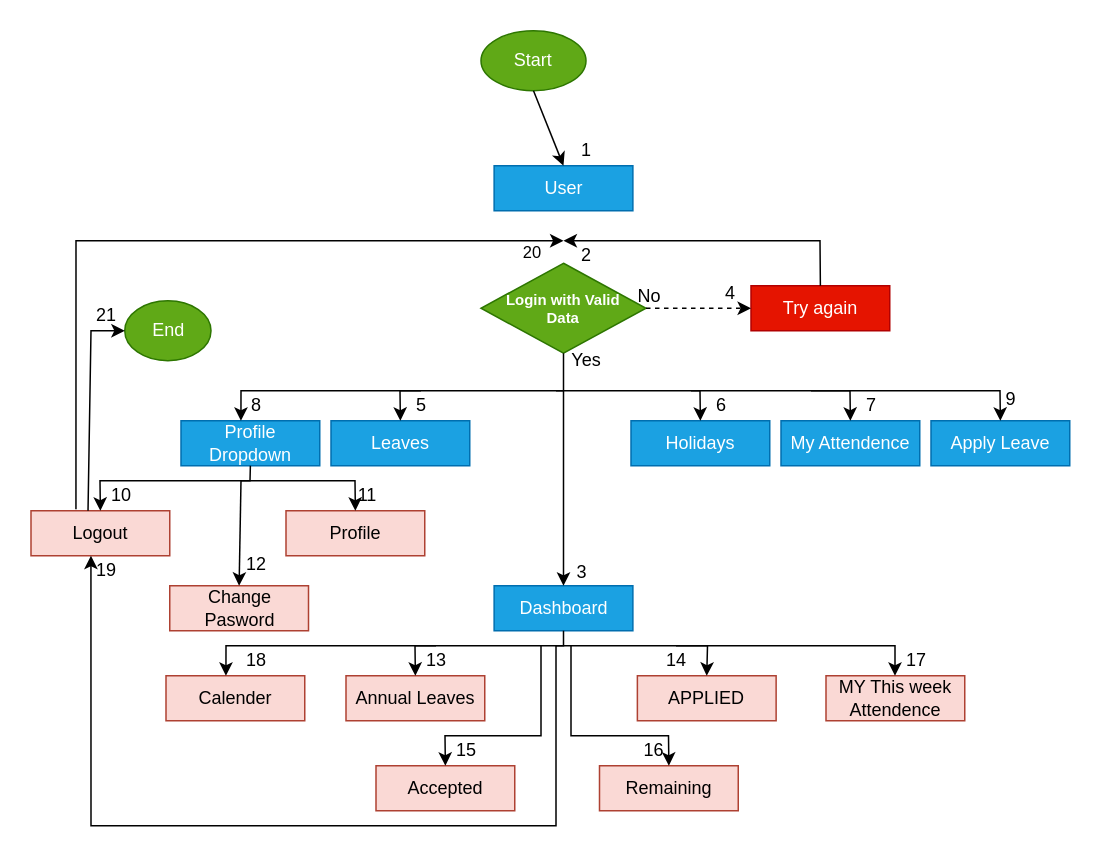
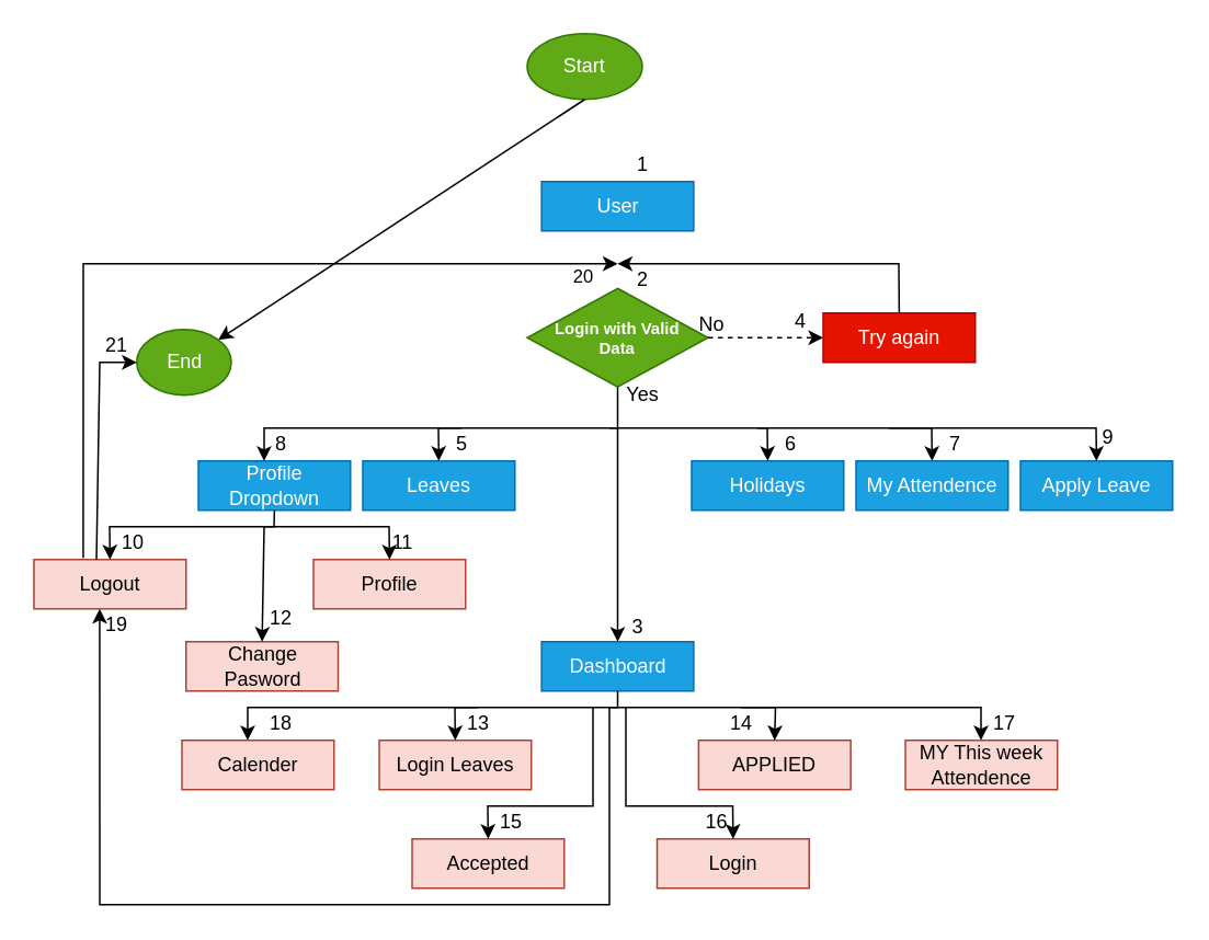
  <mxCell id="0" />
  <mxCell id="1" parent="0" />
  <mxCell id="2" value="Start" style="ellipse;whiteSpace=wrap;html=1;fillColor=#60a917;fontColor=#ffffff;strokeColor=#2D7600;" parent="1" vertex="1"><mxGeometry x="320" y="20" width="70" height="40" as="geometry" /></mxCell>
  <mxCell id="3" value="User" style="rounded=0;whiteSpace=wrap;html=1;fillColor=#1ba1e2;fontColor=#ffffff;strokeColor=#006EAF;" parent="1" vertex="1"><mxGeometry x="328.75" y="110" width="92.5" height="30" as="geometry" /></mxCell>
  <mxCell id="4" value="&lt;h5&gt;Login with Valid&lt;br&gt;Data&lt;/h5&gt;" style="rhombus;whiteSpace=wrap;html=1;fillColor=#60a917;fontColor=#ffffff;strokeColor=#2D7600;" parent="1" vertex="1"><mxGeometry x="320" y="175" width="110" height="60" as="geometry" /></mxCell>
  <mxCell id="5" value="Try again" style="rounded=0;whiteSpace=wrap;html=1;fillColor=#e51400;fontColor=#ffffff;strokeColor=#B20000;" parent="1" vertex="1"><mxGeometry x="500" y="190" width="92.5" height="30" as="geometry" /></mxCell>
  <mxCell id="6" value="Dashboard" style="rounded=0;whiteSpace=wrap;html=1;fillColor=#1ba1e2;fontColor=#ffffff;strokeColor=#006EAF;" parent="1" vertex="1"><mxGeometry x="328.75" y="390" width="92.5" height="30" as="geometry" /></mxCell>
  <mxCell id="7" value="Leaves" style="rounded=0;whiteSpace=wrap;html=1;fillColor=#1ba1e2;fontColor=#ffffff;strokeColor=#006EAF;" parent="1" vertex="1"><mxGeometry x="220" y="280" width="92.5" height="30" as="geometry" /></mxCell>
  <mxCell id="8" value="Holidays" style="rounded=0;whiteSpace=wrap;html=1;fillColor=#1ba1e2;fontColor=#ffffff;strokeColor=#006EAF;" parent="1" vertex="1"><mxGeometry x="420" y="280" width="92.5" height="30" as="geometry" /></mxCell>
  <mxCell id="9" value="My Attendence" style="rounded=0;whiteSpace=wrap;html=1;fillColor=#1ba1e2;fontColor=#ffffff;strokeColor=#006EAF;" parent="1" vertex="1"><mxGeometry x="520" y="280" width="92.5" height="30" as="geometry" /></mxCell>
  <mxCell id="10" value="Profile Dropdown" style="rounded=0;whiteSpace=wrap;html=1;fillColor=#1ba1e2;fontColor=#ffffff;strokeColor=#006EAF;" parent="1" vertex="1"><mxGeometry x="120" y="280" width="92.5" height="30" as="geometry" /></mxCell>
  <mxCell id="11" value="Apply Leave" style="rounded=0;whiteSpace=wrap;html=1;fillColor=#1ba1e2;fontColor=#ffffff;strokeColor=#006EAF;" parent="1" vertex="1"><mxGeometry x="620" y="280" width="92.5" height="30" as="geometry" /></mxCell>
- <mxCell id="12" value="Annual Leaves" style="rounded=0;whiteSpace=wrap;html=1;fillColor=#fad9d5;strokeColor=#ae4132;" parent="1" vertex="1"><mxGeometry x="230" y="450" width="92.5" height="30" as="geometry" /></mxCell>
+ <mxCell id="12" value="Login Leaves" style="rounded=0;whiteSpace=wrap;html=1;fillColor=#fad9d5;strokeColor=#ae4132;" parent="1" vertex="1"><mxGeometry x="230" y="450" width="92.5" height="30" as="geometry" /></mxCell>
  <mxCell id="13" value="Accepted" style="rounded=0;whiteSpace=wrap;html=1;fillColor=#fad9d5;strokeColor=#ae4132;" parent="1" vertex="1"><mxGeometry x="250" y="510" width="92.5" height="30" as="geometry" /></mxCell>
  <mxCell id="14" value="APPLIED" style="rounded=0;whiteSpace=wrap;html=1;fillColor=#fad9d5;strokeColor=#ae4132;" parent="1" vertex="1"><mxGeometry x="424.25" y="450" width="92.5" height="30" as="geometry" /></mxCell>
- <mxCell id="15" value="Remaining" style="rounded=0;whiteSpace=wrap;html=1;fillColor=#fad9d5;strokeColor=#ae4132;" parent="1" vertex="1"><mxGeometry x="399" y="510" width="92.5" height="30" as="geometry" /></mxCell>
- <mxCell id="16" value="" style="endArrow=classic;html=1;rounded=0;entryX=0.5;entryY=0;entryDx=0;entryDy=0;exitX=0.5;exitY=1;exitDx=0;exitDy=0;" parent="1" source="2" target="3" edge="1"><mxGeometry width="50" height="50" relative="1" as="geometry"><mxPoint x="390" y="100" as="sourcePoint" /><mxPoint x="470" y="210" as="targetPoint" /></mxGeometry></mxCell>
+ <mxCell id="15" value="Login" style="rounded=0;whiteSpace=wrap;html=1;fillColor=#fad9d5;strokeColor=#ae4132;" parent="1" vertex="1"><mxGeometry x="399" y="510" width="92.5" height="30" as="geometry" /></mxCell>
+ <mxCell id="16" value="" style="endArrow=classic;html=1;rounded=0;exitX=0.5;exitY=1;exitDx=0;exitDy=0;" parent="1" source="2" target="44" edge="1"><mxGeometry width="50" height="50" relative="1" as="geometry"><mxPoint x="390" y="100" as="sourcePoint" /><mxPoint x="470" y="210" as="targetPoint" /></mxGeometry></mxCell>
  <mxCell id="17" value="" style="endArrow=classic;html=1;rounded=0;exitX=0.5;exitY=1;exitDx=0;exitDy=0;entryX=0.5;entryY=0;entryDx=0;entryDy=0;" parent="1" source="4" target="6" edge="1"><mxGeometry width="50" height="50" relative="1" as="geometry"><mxPoint x="370" y="280" as="sourcePoint" /><mxPoint x="420" y="230" as="targetPoint" /></mxGeometry></mxCell>
  <mxCell id="18" value="" style="endArrow=classic;html=1;rounded=0;entryX=0;entryY=0.5;entryDx=0;entryDy=0;dashed=1;" parent="1" source="4" target="5" edge="1"><mxGeometry width="50" height="50" relative="1" as="geometry"><mxPoint x="460" y="240" as="sourcePoint" /><mxPoint x="510" y="190" as="targetPoint" /></mxGeometry></mxCell>
  <mxCell id="19" value="" style="endArrow=classic;html=1;rounded=0;entryX=0.5;entryY=0;entryDx=0;entryDy=0;" parent="1" target="7" edge="1"><mxGeometry width="50" height="50" relative="1" as="geometry"><mxPoint x="375" y="260" as="sourcePoint" /><mxPoint x="261.25" y="280" as="targetPoint" /><Array as="points"><mxPoint x="266" y="260" /></Array></mxGeometry></mxCell>
  <mxCell id="20" value="" style="endArrow=classic;html=1;rounded=0;entryX=0.5;entryY=0;entryDx=0;entryDy=0;" parent="1" target="8" edge="1"><mxGeometry width="50" height="50" relative="1" as="geometry"><mxPoint x="370" y="260" as="sourcePoint" /><mxPoint x="460" y="210" as="targetPoint" /><Array as="points"><mxPoint x="466" y="260" /></Array></mxGeometry></mxCell>
  <mxCell id="21" value="" style="endArrow=classic;html=1;rounded=0;entryX=0.5;entryY=0;entryDx=0;entryDy=0;" parent="1" target="9" edge="1"><mxGeometry width="50" height="50" relative="1" as="geometry"><mxPoint x="460" y="260" as="sourcePoint" /><mxPoint x="410" y="120" as="targetPoint" /><Array as="points"><mxPoint x="566" y="260" /></Array></mxGeometry></mxCell>
  <mxCell id="22" value="" style="endArrow=classic;html=1;rounded=0;entryX=0.5;entryY=0;entryDx=0;entryDy=0;" parent="1" target="11" edge="1"><mxGeometry width="50" height="50" relative="1" as="geometry"><mxPoint x="540" y="260" as="sourcePoint" /><mxPoint x="660" y="220" as="targetPoint" /><Array as="points"><mxPoint x="666" y="260" /></Array></mxGeometry></mxCell>
  <mxCell id="23" value="" style="endArrow=classic;html=1;rounded=0;entryX=0.432;entryY=0;entryDx=0;entryDy=0;entryPerimeter=0;" parent="1" target="10" edge="1"><mxGeometry width="50" height="50" relative="1" as="geometry"><mxPoint x="280" y="260" as="sourcePoint" /><mxPoint x="230" y="190" as="targetPoint" /><Array as="points"><mxPoint x="160" y="260" /></Array></mxGeometry></mxCell>
  <mxCell id="24" value="MY This week Attendence" style="rounded=0;whiteSpace=wrap;html=1;fillColor=#fad9d5;strokeColor=#ae4132;" parent="1" vertex="1"><mxGeometry x="550" y="450" width="92.5" height="30" as="geometry" /></mxCell>
  <mxCell id="25" value="Calender" style="rounded=0;whiteSpace=wrap;html=1;fillColor=#fad9d5;strokeColor=#ae4132;" parent="1" vertex="1"><mxGeometry x="110" y="450" width="92.5" height="30" as="geometry" /></mxCell>
  <mxCell id="26" value="" style="endArrow=classic;html=1;rounded=0;exitX=0.5;exitY=1;exitDx=0;exitDy=0;entryX=0.5;entryY=0;entryDx=0;entryDy=0;" parent="1" source="6" target="12" edge="1"><mxGeometry width="50" height="50" relative="1" as="geometry"><mxPoint x="420" y="460" as="sourcePoint" /><mxPoint x="470" y="410" as="targetPoint" /><Array as="points"><mxPoint x="375" y="430" /><mxPoint x="276" y="430" /></Array></mxGeometry></mxCell>
  <mxCell id="27" value="" style="endArrow=classic;html=1;rounded=0;entryX=0.5;entryY=0;entryDx=0;entryDy=0;" parent="1" target="14" edge="1"><mxGeometry width="50" height="50" relative="1" as="geometry"><mxPoint x="370" y="430" as="sourcePoint" /><mxPoint x="430" y="420" as="targetPoint" /><Array as="points"><mxPoint x="471" y="430" /></Array></mxGeometry></mxCell>
  <mxCell id="28" value="" style="endArrow=classic;html=1;rounded=0;" parent="1" edge="1"><mxGeometry width="50" height="50" relative="1" as="geometry"><mxPoint x="450" y="430" as="sourcePoint" /><mxPoint x="596" y="450" as="targetPoint" /><Array as="points"><mxPoint x="596" y="430" /></Array></mxGeometry></mxCell>
  <mxCell id="29" value="" style="endArrow=classic;html=1;rounded=0;entryX=0.432;entryY=0;entryDx=0;entryDy=0;entryPerimeter=0;" parent="1" target="25" edge="1"><mxGeometry width="50" height="50" relative="1" as="geometry"><mxPoint x="290" y="430" as="sourcePoint" /><mxPoint x="250" y="380" as="targetPoint" /><Array as="points"><mxPoint x="150" y="430" /></Array></mxGeometry></mxCell>
  <mxCell id="30" value="" style="endArrow=classic;html=1;rounded=0;entryX=0.5;entryY=0;entryDx=0;entryDy=0;" parent="1" target="13" edge="1"><mxGeometry width="50" height="50" relative="1" as="geometry"><mxPoint x="360" y="430" as="sourcePoint" /><mxPoint x="302.25" y="510" as="targetPoint" /><Array as="points"><mxPoint x="360" y="490" /><mxPoint x="296" y="490" /></Array></mxGeometry></mxCell>
  <mxCell id="31" value="" style="endArrow=classic;html=1;rounded=0;entryX=0.5;entryY=0;entryDx=0;entryDy=0;" parent="1" target="15" edge="1"><mxGeometry width="50" height="50" relative="1" as="geometry"><mxPoint x="380" y="430" as="sourcePoint" /><mxPoint x="440.25" y="510" as="targetPoint" /><Array as="points"><mxPoint x="380" y="490" /><mxPoint x="445" y="490" /></Array></mxGeometry></mxCell>
  <mxCell id="32" value="Profile" style="rounded=0;whiteSpace=wrap;html=1;fillColor=#fad9d5;strokeColor=#ae4132;" parent="1" vertex="1"><mxGeometry x="190" y="340" width="92.5" height="30" as="geometry" /></mxCell>
  <mxCell id="33" value="Change Pasword" style="rounded=0;whiteSpace=wrap;html=1;fillColor=#fad9d5;strokeColor=#ae4132;" parent="1" vertex="1"><mxGeometry x="112.5" y="390" width="92.5" height="30" as="geometry" /></mxCell>
  <mxCell id="34" value="Logout" style="rounded=0;whiteSpace=wrap;html=1;fillColor=#fad9d5;strokeColor=#ae4132;" parent="1" vertex="1"><mxGeometry y="340" width="92.5" height="30" as="geometry" x="20" /></mxCell>
  <mxCell id="35" value="" style="endArrow=classic;html=1;rounded=0;exitX=0.5;exitY=1;exitDx=0;exitDy=0;entryX=0.5;entryY=0;entryDx=0;entryDy=0;" parent="1" source="10" target="34" edge="1"><mxGeometry width="50" height="50" relative="1" as="geometry"><mxPoint x="330" y="380" as="sourcePoint" /><mxPoint x="380" y="330" as="targetPoint" /><Array as="points"><mxPoint x="166" y="320" /><mxPoint x="66" y="320" /></Array></mxGeometry></mxCell>
  <mxCell id="36" value="" style="endArrow=classic;html=1;rounded=0;entryX=0.5;entryY=0;entryDx=0;entryDy=0;" parent="1" target="32" edge="1"><mxGeometry width="50" height="50" relative="1" as="geometry"><mxPoint x="160" y="320" as="sourcePoint" /><mxPoint x="320" y="340" as="targetPoint" /><Array as="points"><mxPoint x="236" y="320" /></Array></mxGeometry></mxCell>
  <mxCell id="37" value="" style="endArrow=classic;html=1;rounded=0;entryX=0.5;entryY=0;entryDx=0;entryDy=0;" parent="1" target="33" edge="1"><mxGeometry width="50" height="50" relative="1" as="geometry"><mxPoint x="160" y="320" as="sourcePoint" /><mxPoint x="190" y="310" as="targetPoint" /></mxGeometry></mxCell>
  <mxCell id="38" value="" style="endArrow=classic;html=1;rounded=0;entryX=0.432;entryY=1;entryDx=0;entryDy=0;entryPerimeter=0;" parent="1" target="34" edge="1"><mxGeometry width="50" height="50" relative="1" as="geometry"><mxPoint x="370" y="430" as="sourcePoint" /><mxPoint x="430" y="350" as="targetPoint" /><Array as="points"><mxPoint x="370" y="550" /><mxPoint x="60" y="550" /></Array></mxGeometry></mxCell>
  <mxCell id="39" value="Yes" style="text;html=1;align=center;verticalAlign=middle;resizable=0;points=[];autosize=1;strokeColor=none;fillColor=none;" parent="1" vertex="1"><mxGeometry x="370" y="225" width="40" height="30" as="geometry" /></mxCell>
  <mxCell id="40" value="No" style="text;html=1;align=center;verticalAlign=middle;resizable=0;points=[];autosize=1;strokeColor=none;fillColor=none;" parent="1" vertex="1"><mxGeometry x="412" y="182" width="40" height="30" as="geometry" /></mxCell>
  <mxCell id="41" value="" style="endArrow=classic;html=1;rounded=0;exitX=0.5;exitY=0;exitDx=0;exitDy=0;" parent="1" source="5" edge="1"><mxGeometry width="50" height="50" relative="1" as="geometry"><mxPoint x="541.25" y="190" as="sourcePoint" /><mxPoint x="375" y="160" as="targetPoint" /><Array as="points"><mxPoint x="546" y="160" /></Array></mxGeometry></mxCell>
  <mxCell id="42" value="" style="endArrow=classic;html=1;rounded=0;exitX=0.324;exitY=-0.033;exitDx=0;exitDy=0;exitPerimeter=0;" parent="1" source="34" edge="1"><mxGeometry width="50" height="50" relative="1" as="geometry"><mxPoint x="50" y="330" as="sourcePoint" /><mxPoint x="375" y="160" as="targetPoint" /><Array as="points"><mxPoint x="50" y="160" /></Array></mxGeometry></mxCell>
  <mxCell id="43" value="20" style="edgeLabel;html=1;align=center;verticalAlign=middle;resizable=0;points=[];" parent="42" vertex="1" connectable="0"><mxGeometry x="0.921" y="-5" relative="1" as="geometry"><mxPoint x="-1" y="2" as="offset" /></mxGeometry></mxCell>
  <mxCell id="44" value="End" style="ellipse;whiteSpace=wrap;html=1;fillColor=#60a917;fontColor=#ffffff;strokeColor=#2D7600;" parent="1" vertex="1"><mxGeometry x="82.5" y="200" width="57.5" height="40" as="geometry" /></mxCell>
  <mxCell id="45" value="" style="endArrow=classic;html=1;rounded=0;exitX=0.411;exitY=0;exitDx=0;exitDy=0;exitPerimeter=0;entryX=0;entryY=0.5;entryDx=0;entryDy=0;" parent="1" source="34" target="44" edge="1"><mxGeometry width="50" height="50" relative="1" as="geometry"><mxPoint x="380" y="300" as="sourcePoint" /><mxPoint x="430" y="250" as="targetPoint" /><Array as="points"><mxPoint x="60" y="220" /></Array></mxGeometry></mxCell>
  <mxCell id="46" value="1" style="text;html=1;align=center;verticalAlign=middle;resizable=0;points=[];autosize=1;strokeColor=none;fillColor=none;" parent="1" vertex="1"><mxGeometry x="375" y="85" width="30" height="30" as="geometry" /></mxCell>
  <mxCell id="47" value="2" style="text;html=1;align=center;verticalAlign=middle;resizable=0;points=[];autosize=1;strokeColor=none;fillColor=none;" parent="1" vertex="1"><mxGeometry x="375" y="155" width="30" height="30" as="geometry" /></mxCell>
  <mxCell id="48" value="3" style="text;html=1;align=center;verticalAlign=middle;resizable=0;points=[];autosize=1;strokeColor=none;fillColor=none;" parent="1" vertex="1"><mxGeometry x="372" y="366" width="30" height="30" as="geometry" /></mxCell>
  <mxCell id="49" value="4" style="text;html=1;align=center;verticalAlign=middle;resizable=0;points=[];autosize=1;strokeColor=none;fillColor=none;" parent="1" vertex="1"><mxGeometry x="471" y="180" width="30" height="30" as="geometry" /></mxCell>
  <mxCell id="50" value="5" style="text;html=1;align=center;verticalAlign=middle;resizable=0;points=[];autosize=1;strokeColor=none;fillColor=none;" parent="1" vertex="1"><mxGeometry x="265" y="255" width="30" height="30" as="geometry" /></mxCell>
  <mxCell id="51" value="6" style="text;html=1;align=center;verticalAlign=middle;resizable=0;points=[];autosize=1;strokeColor=none;fillColor=none;" parent="1" vertex="1"><mxGeometry x="465" y="255" width="30" height="30" as="geometry" /></mxCell>
  <mxCell id="52" value="7" style="text;html=1;align=center;verticalAlign=middle;resizable=0;points=[];autosize=1;strokeColor=none;fillColor=none;" parent="1" vertex="1"><mxGeometry x="565" y="255" width="30" height="30" as="geometry" /></mxCell>
  <mxCell id="53" value="8" style="text;html=1;align=center;verticalAlign=middle;resizable=0;points=[];autosize=1;strokeColor=none;fillColor=none;" parent="1" vertex="1"><mxGeometry x="155" y="255" width="30" height="30" as="geometry" /></mxCell>
  <mxCell id="54" value="9" style="text;html=1;align=center;verticalAlign=middle;resizable=0;points=[];autosize=1;strokeColor=none;fillColor=none;" parent="1" vertex="1"><mxGeometry x="658" y="251" width="30" height="30" as="geometry" /></mxCell>
  <mxCell id="55" value="10" style="text;html=1;align=center;verticalAlign=middle;resizable=0;points=[];autosize=1;strokeColor=none;fillColor=none;" parent="1" vertex="1"><mxGeometry x="60" y="315" width="40" height="30" as="geometry" /></mxCell>
  <mxCell id="56" value="11" style="text;html=1;align=center;verticalAlign=middle;resizable=0;points=[];autosize=1;strokeColor=none;fillColor=none;" parent="1" vertex="1"><mxGeometry x="224" y="315" width="40" height="30" as="geometry" /></mxCell>
  <mxCell id="57" value="12" style="text;html=1;align=center;verticalAlign=middle;resizable=0;points=[];autosize=1;strokeColor=none;fillColor=none;" parent="1" vertex="1"><mxGeometry x="150" y="361" width="40" height="30" as="geometry" /></mxCell>
  <mxCell id="58" value="18" style="text;html=1;align=center;verticalAlign=middle;resizable=0;points=[];autosize=1;strokeColor=none;fillColor=none;" parent="1" vertex="1"><mxGeometry x="150" y="425" width="40" height="30" as="geometry" /></mxCell>
  <mxCell id="59" value="13" style="text;html=1;align=center;verticalAlign=middle;resizable=0;points=[];autosize=1;strokeColor=none;fillColor=none;" parent="1" vertex="1"><mxGeometry x="270" y="425" width="40" height="30" as="geometry" /></mxCell>
  <mxCell id="60" value="14" style="text;html=1;align=center;verticalAlign=middle;resizable=0;points=[];autosize=1;strokeColor=none;fillColor=none;" parent="1" vertex="1"><mxGeometry x="430" y="425" width="40" height="30" as="geometry" /></mxCell>
  <mxCell id="61" value="15" style="text;html=1;align=center;verticalAlign=middle;resizable=0;points=[];autosize=1;strokeColor=none;fillColor=none;" parent="1" vertex="1"><mxGeometry x="290" y="485" width="40" height="30" as="geometry" /></mxCell>
  <mxCell id="62" value="16" style="text;html=1;align=center;verticalAlign=middle;resizable=0;points=[];autosize=1;strokeColor=none;fillColor=none;" parent="1" vertex="1"><mxGeometry x="415" y="485" width="40" height="30" as="geometry" /></mxCell>
  <mxCell id="63" value="17" style="text;html=1;align=center;verticalAlign=middle;resizable=0;points=[];autosize=1;strokeColor=none;fillColor=none;" parent="1" vertex="1"><mxGeometry x="590" y="425" width="40" height="30" as="geometry" /></mxCell>
  <mxCell id="64" value="19" style="text;html=1;align=center;verticalAlign=middle;resizable=0;points=[];autosize=1;strokeColor=none;fillColor=none;" parent="1" vertex="1"><mxGeometry x="50" y="365" width="40" height="30" as="geometry" /></mxCell>
  <mxCell id="65" value="21" style="text;html=1;align=center;verticalAlign=middle;resizable=0;points=[];autosize=1;strokeColor=none;fillColor=none;" parent="1" vertex="1"><mxGeometry x="50" y="195" width="40" height="30" as="geometry" /></mxCell>
